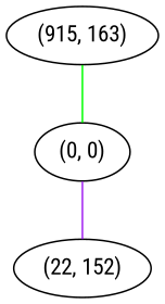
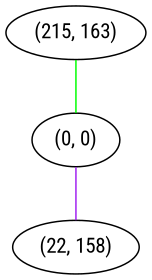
  graph {
    fontname="Roboto Condensed"
    node [fontname="Roboto Condensed"]
    edge [fontname="Roboto Condensed"]
-   "(215, 163)" [label="(915, 163)"]
+   "(215, 163)"
    "(0, 0)"
-   "(22, 158)" [label="(22, 152)"]
+   "(22, 158)"
    "(215, 163)" -- "(0, 0)" [color=green weight=2]
    "(0, 0)" -- "(22, 158)" [color=purple weight=4]
  }
